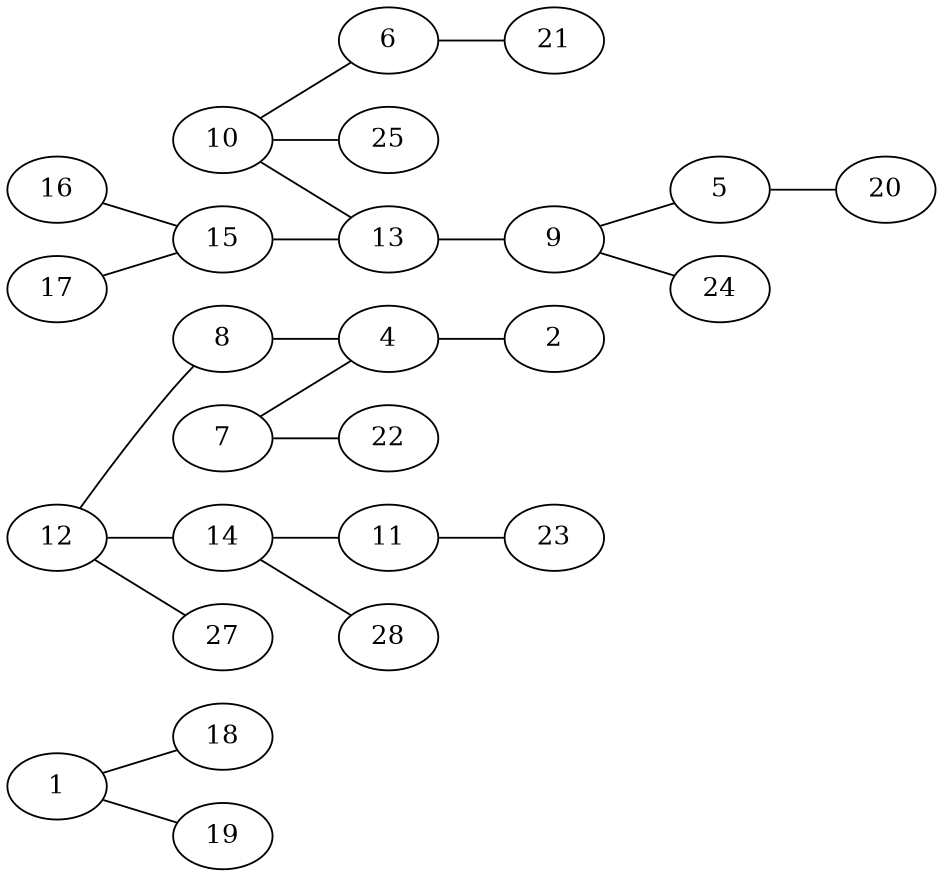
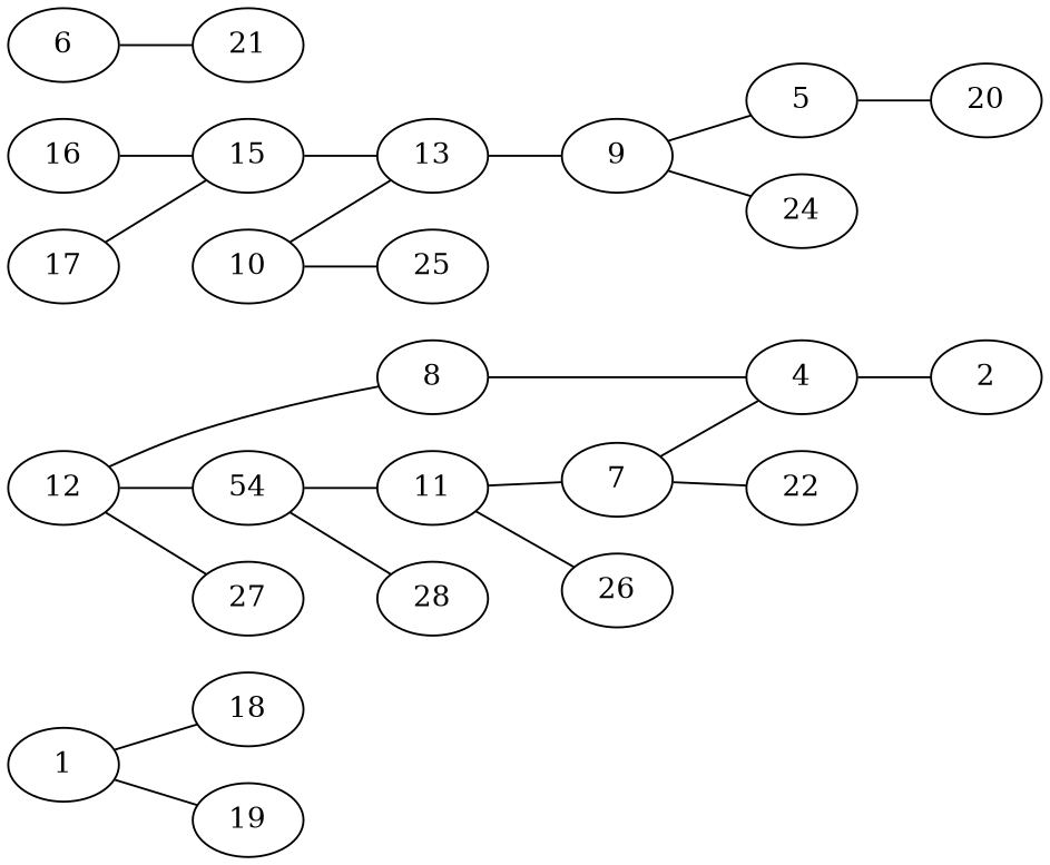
  graph {
    rankdir=LR
    node [chem=C]
    edge [valence=1]
    18 [chem=H]
    1
    19 [chem=H]
    2 [chem=O]
    4
    20 [chem=H]
    5
    21 [chem=H]
    6
    7
    22 [chem=H]
    8
    9
    24 [chem=H]
    10
    13
    25 [chem=H]
    11
-   26 [chem=H label=23]
+   26 [chem=H]
    12
-   14
+   14 [label=54]
    27 [chem=H]
    28 [chem=H]
    15 [chem=N]
    16 [chem=O]
    17 [chem=O]
    1 -- 18
    1 -- 19
    4 -- 2
    5 -- 20
    6 -- 21
    7 -- 4 [valence=2]
    7 -- 22
    8 -- 4
    9 -- 5
    9 -- 24
-   10 -- 6 [valence=2]
    10 -- 13
    10 -- 25
    13 -- 9 [valence=2]
+   11 -- 7
    11 -- 26
    12 -- 8 [valence=2]
    12 -- 14
    12 -- 27
    14 -- 11 [valence=2]
    14 -- 28
    15 -- 13
    16 -- 15 [valence=2]
    17 -- 15
  }
